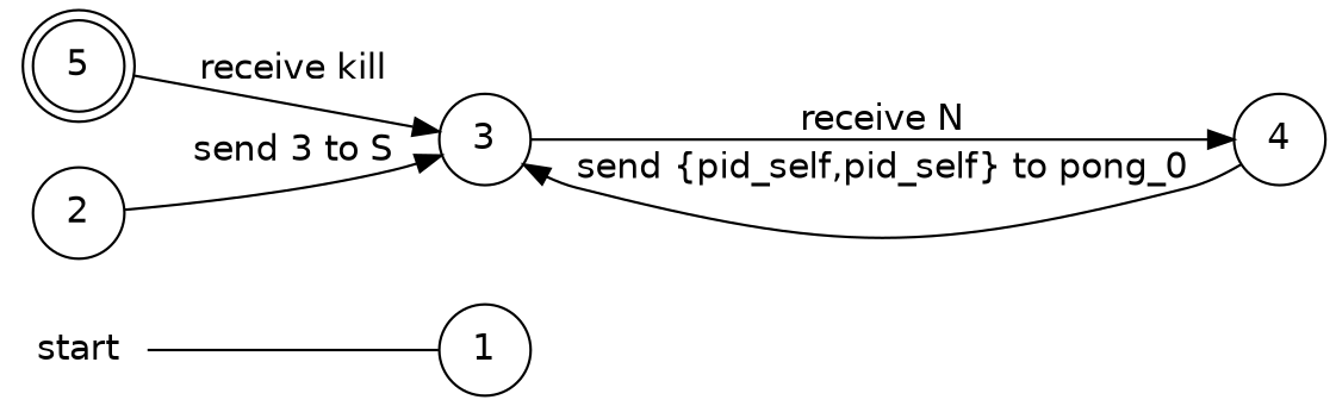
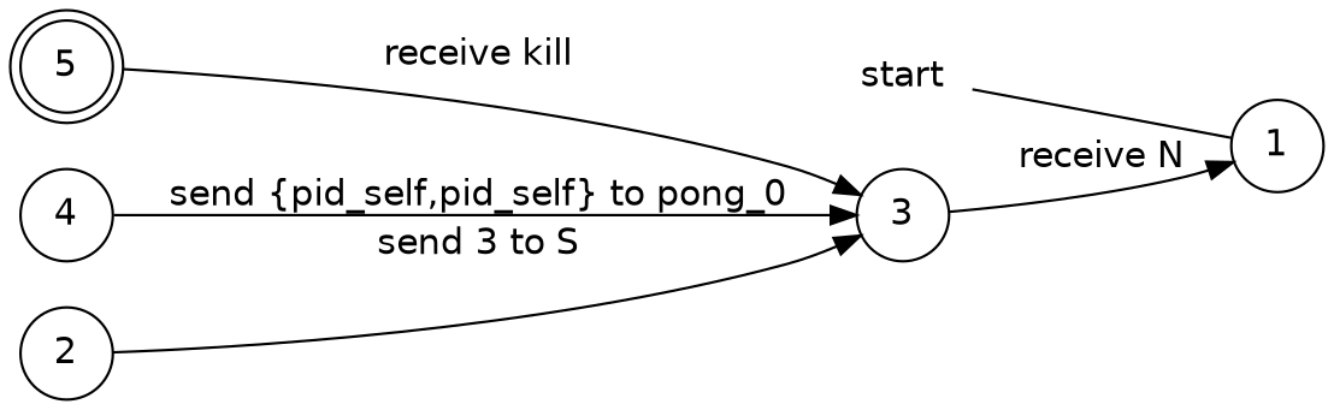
  digraph {
    fontname="DejaVu Sans"
    rankdir=LR
    node [fontname="DejaVu Sans" shape=circle]
    edge [fontname="DejaVu Sans"]
    n1 [label=start shape=plaintext]
    n2 [label=1]
    n3 [label=5 shape=doublecircle]
    n4 [label=3]
    n5 [label=4]
    n6 [label=2]
    n1 -> n2 [arrowhead=none]
    n3 -> n4 [label="receive kill"]
-   n4 -> n5 [label="receive N"]
+   n4 -> n2 [label="receive N"]
    n5 -> n4 [label="send {pid_self,pid_self} to pong_0"]
    n6 -> n4 [label="send 3 to S"]
  }
